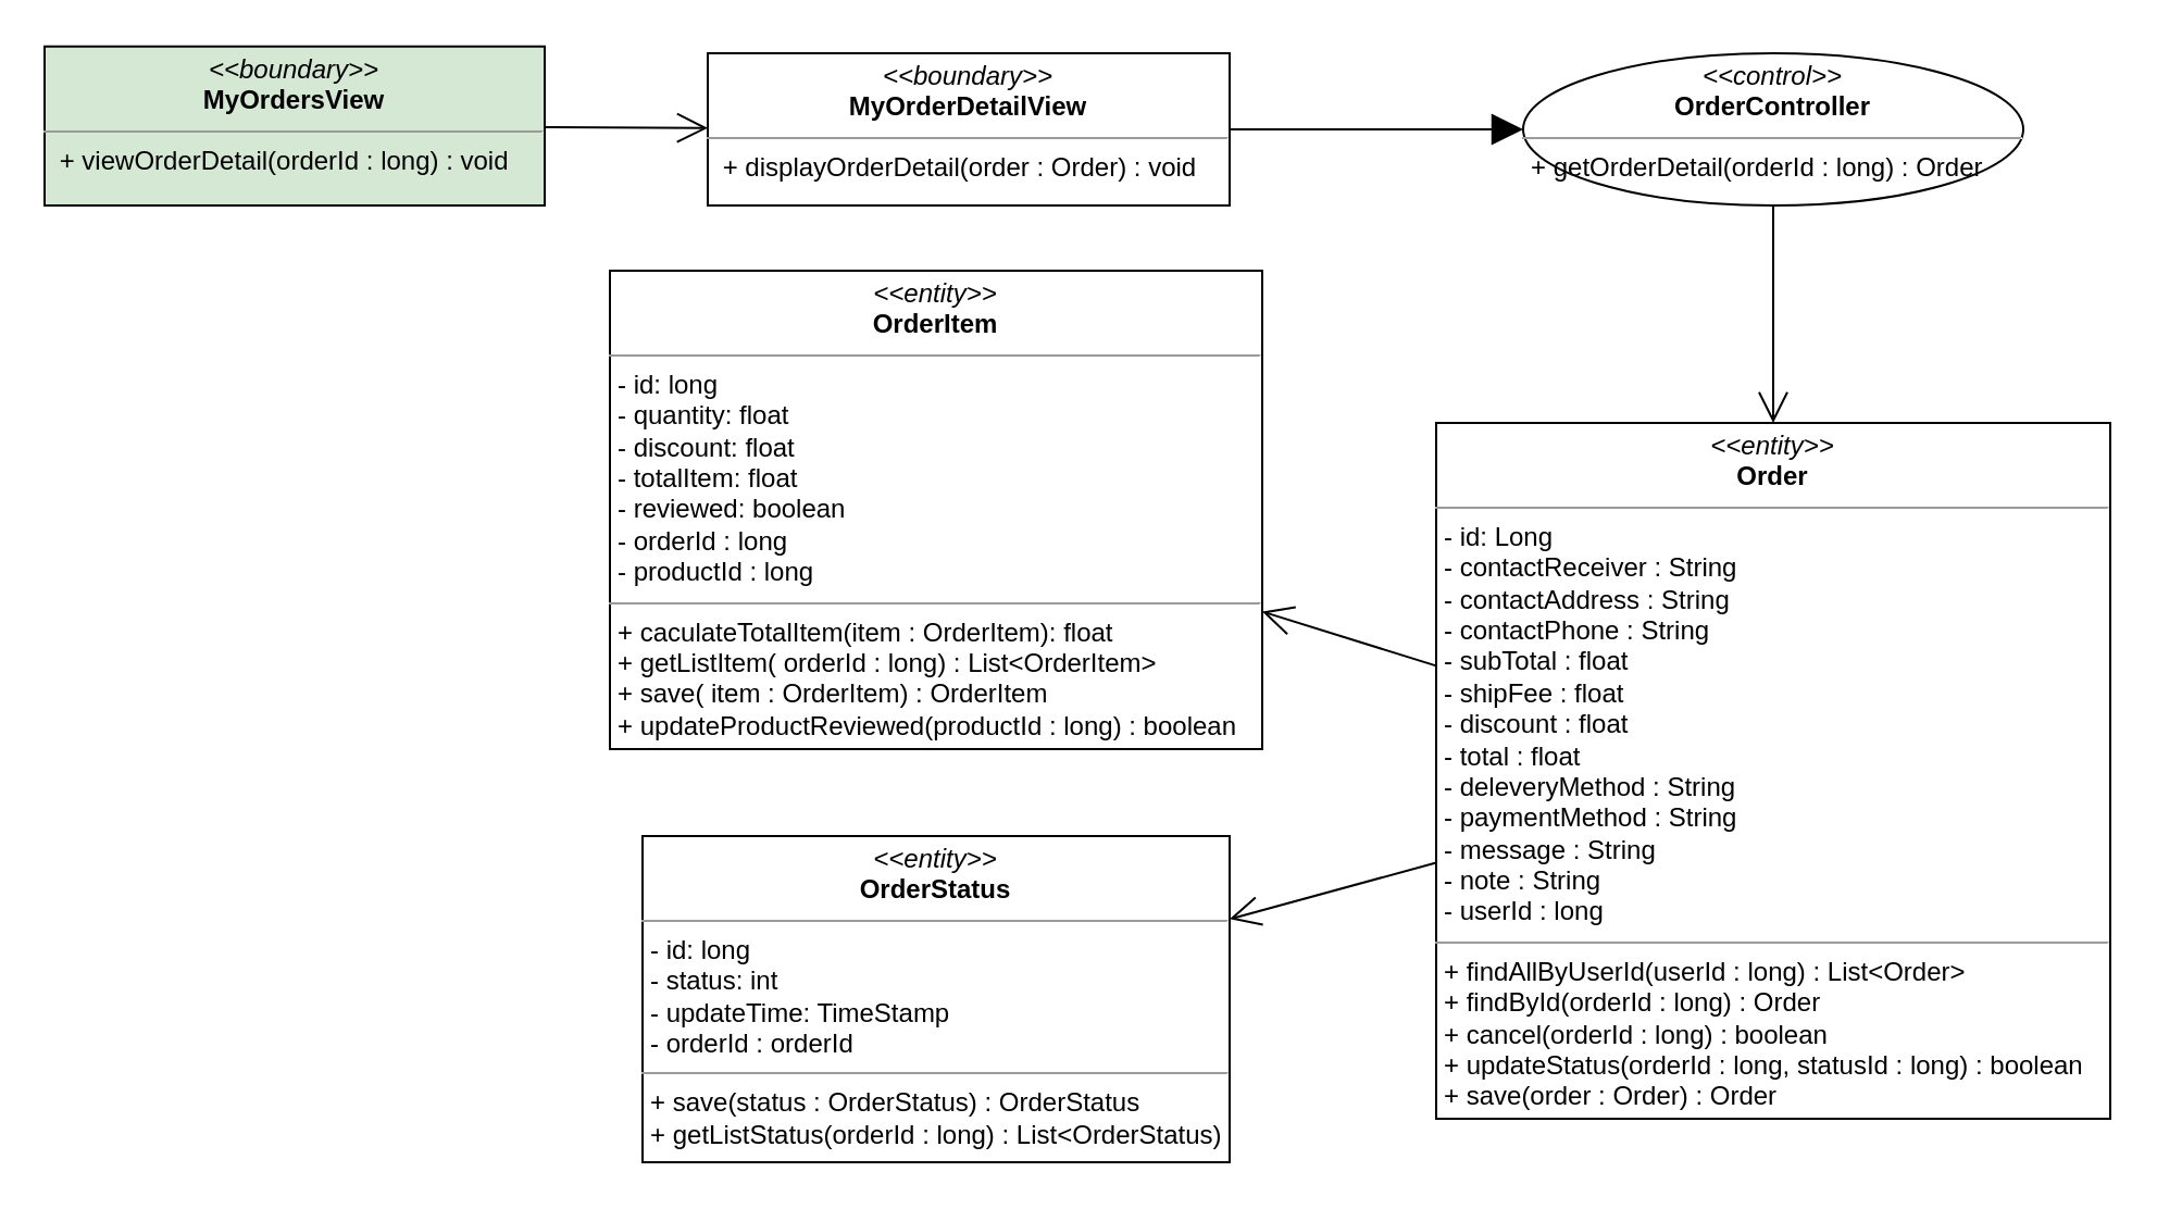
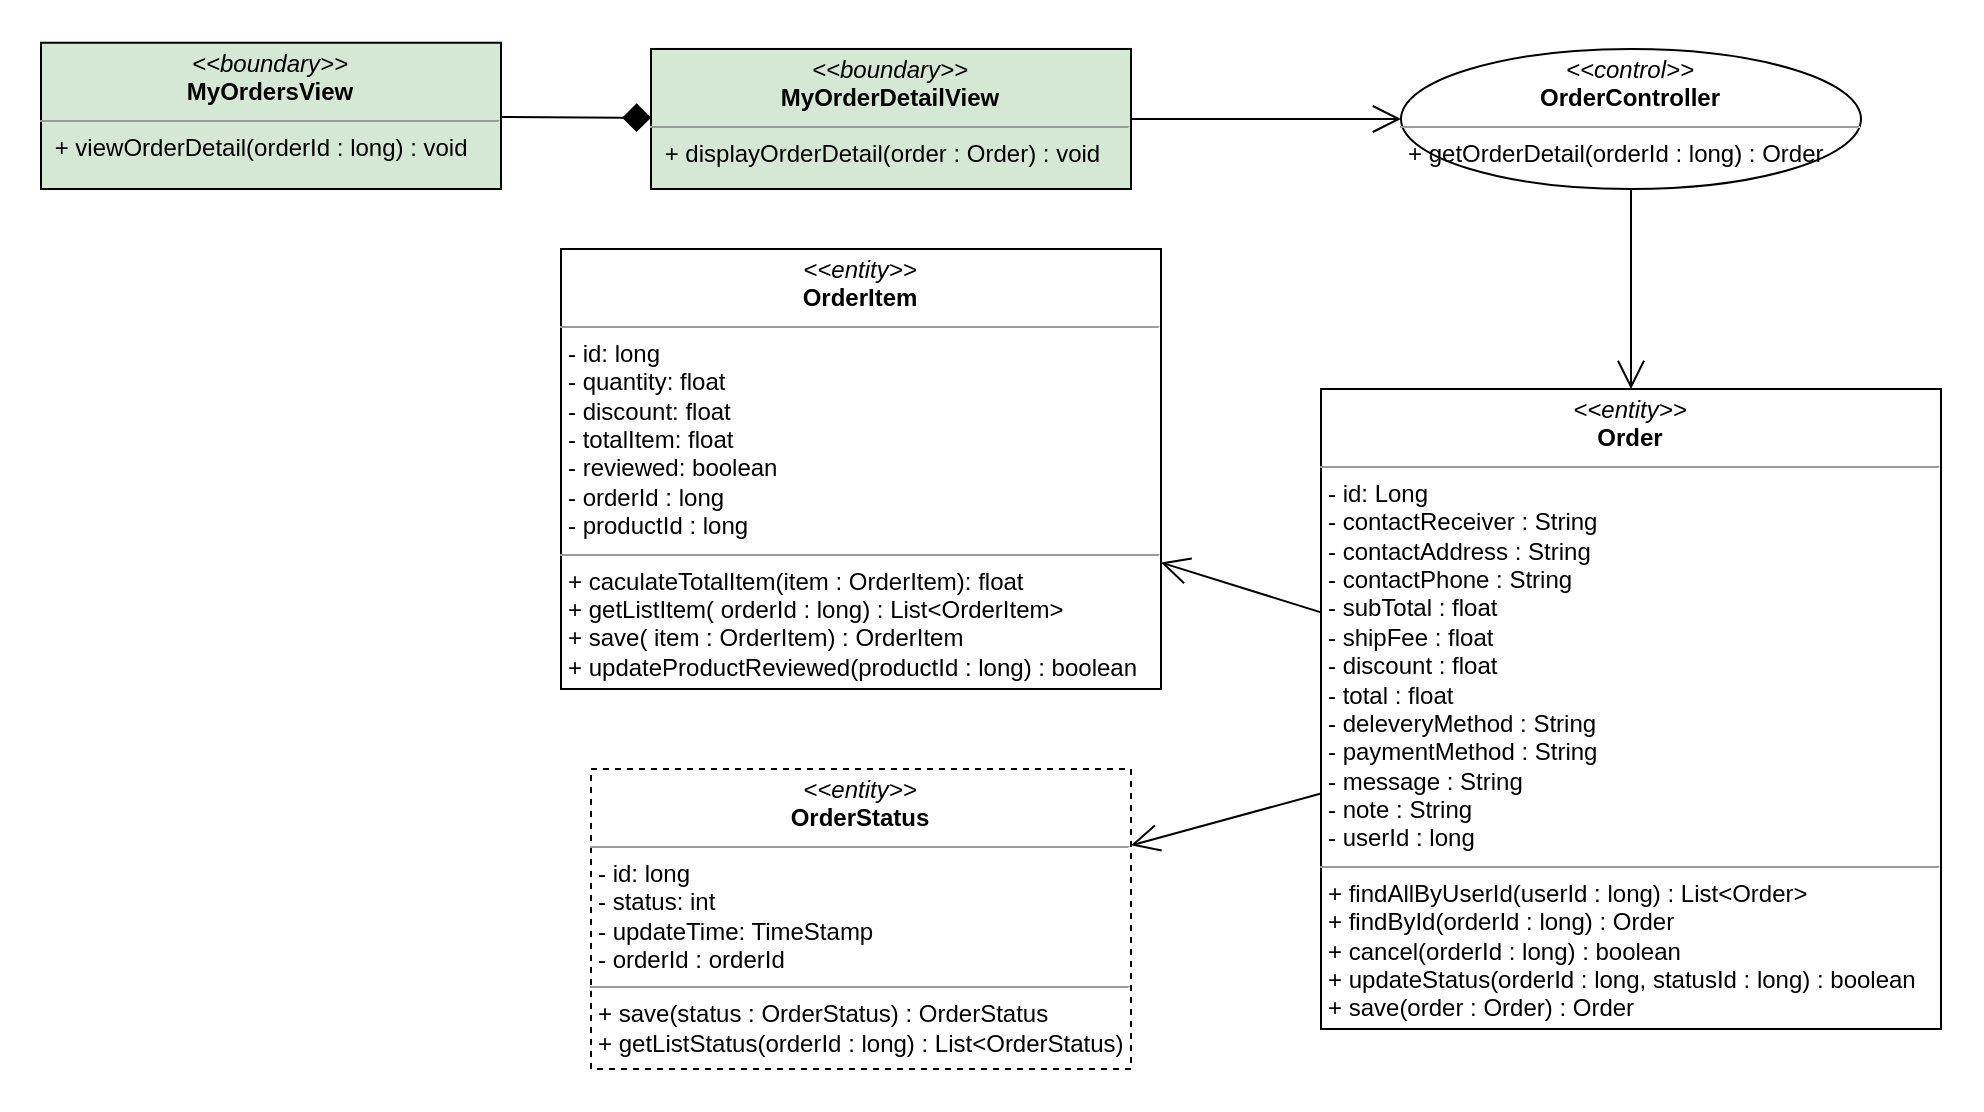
  <mxCell id="0" />
  <mxCell id="1" parent="0" />
- <mxCell id="2" value="&lt;p style=&quot;margin: 0px ; margin-top: 4px ; text-align: center&quot;&gt;&lt;i&gt;&amp;lt;&amp;lt;boundary&amp;gt;&amp;gt;&lt;/i&gt;&lt;br&gt;&lt;b&gt;MyOrderDetailView&lt;/b&gt;&lt;/p&gt;&lt;hr size=&quot;1&quot;&gt;&lt;p style=&quot;margin: 0px ; margin-left: 4px&quot;&gt;&lt;span&gt;&amp;nbsp;&lt;/span&gt;&lt;span&gt;+ displayOrderDetail(order : Order) : void&lt;/span&gt;&lt;/p&gt;" style="verticalAlign=top;align=left;overflow=fill;fontSize=12;fontFamily=Helvetica;html=1;" parent="1" vertex="1"><mxGeometry x="325" y="23.99" width="240" height="70.01" as="geometry" /></mxCell>
- <mxCell id="3" value="" style="endArrow=block;endFill=1;endSize=12;html=1;exitX=1;exitY=0.5;exitDx=0;exitDy=0;" parent="1" source="2" target="4" edge="1"><mxGeometry width="160" relative="1" as="geometry"><mxPoint x="330" y="84" as="sourcePoint" /><mxPoint x="300" y="61.5" as="targetPoint" /></mxGeometry></mxCell>
+ <mxCell id="2" value="&lt;p style=&quot;margin: 0px ; margin-top: 4px ; text-align: center&quot;&gt;&lt;i&gt;&amp;lt;&amp;lt;boundary&amp;gt;&amp;gt;&lt;/i&gt;&lt;br&gt;&lt;b&gt;MyOrderDetailView&lt;/b&gt;&lt;/p&gt;&lt;hr size=&quot;1&quot;&gt;&lt;p style=&quot;margin: 0px ; margin-left: 4px&quot;&gt;&lt;span&gt;&amp;nbsp;&lt;/span&gt;&lt;span&gt;+ displayOrderDetail(order : Order) : void&lt;/span&gt;&lt;/p&gt;" style="verticalAlign=top;align=left;overflow=fill;fontSize=12;fontFamily=Helvetica;html=1;fillColor=#d5e8d4;" parent="1" vertex="1"><mxGeometry x="325" y="23.99" width="240" height="70.01" as="geometry" /></mxCell>
+ <mxCell id="3" value="" style="endArrow=open;endFill=1;endSize=12;html=1;exitX=1;exitY=0.5;exitDx=0;exitDy=0;" parent="1" source="2" target="4" edge="1"><mxGeometry width="160" relative="1" as="geometry"><mxPoint x="330" y="84" as="sourcePoint" /><mxPoint x="300" y="61.5" as="targetPoint" /></mxGeometry></mxCell>
  <mxCell id="4" value="&lt;p style=&quot;margin: 0px ; margin-top: 4px ; text-align: center&quot;&gt;&lt;i&gt;&amp;lt;&amp;lt;control&amp;gt;&amp;gt;&lt;/i&gt;&lt;br&gt;&lt;b&gt;OrderController&lt;/b&gt;&lt;/p&gt;&lt;hr size=&quot;1&quot;&gt;&lt;p style=&quot;margin: 0px ; margin-left: 4px&quot;&gt;+ getOrderDetail(orderId : long) : Order&lt;br&gt;&lt;/p&gt;" style="ellipse;verticalAlign=top;align=left;overflow=fill;fontSize=12;fontFamily=Helvetica;html=1;" parent="1" vertex="1"><mxGeometry x="700" y="24" width="230" height="70" as="geometry" /></mxCell>
  <mxCell id="5" value="" style="endArrow=open;endFill=1;endSize=12;html=1;" parent="1" source="4" target="8" edge="1"><mxGeometry width="160" relative="1" as="geometry"><mxPoint x="690" y="54" as="sourcePoint" /><mxPoint x="575" y="62.125" as="targetPoint" /></mxGeometry></mxCell>
  <mxCell id="6" value="&lt;p style=&quot;margin: 0px ; margin-top: 4px ; text-align: center&quot;&gt;&lt;i&gt;&amp;lt;&amp;lt;entity&amp;gt;&amp;gt;&lt;/i&gt;&lt;br&gt;&lt;b&gt;OrderItem&lt;/b&gt;&lt;/p&gt;&lt;hr size=&quot;1&quot;&gt;&lt;p style=&quot;margin: 0px ; margin-left: 4px&quot;&gt;- id: long&lt;/p&gt;&lt;p style=&quot;margin: 0px ; margin-left: 4px&quot;&gt;- quantity: float&lt;br&gt;- discount: float&lt;/p&gt;&lt;p style=&quot;margin: 0px ; margin-left: 4px&quot;&gt;- totalItem: float&lt;/p&gt;&lt;p style=&quot;margin: 0px ; margin-left: 4px&quot;&gt;- reviewed: boolean&lt;/p&gt;&lt;p style=&quot;margin: 0px ; margin-left: 4px&quot;&gt;- orderId : long&lt;/p&gt;&lt;p style=&quot;margin: 0px ; margin-left: 4px&quot;&gt;- productId : long&lt;/p&gt;&lt;hr size=&quot;1&quot;&gt;&lt;p style=&quot;margin: 0px 0px 0px 4px&quot;&gt;+ caculateTotalItem(item : OrderItem): float&lt;br&gt;&lt;/p&gt;&lt;p style=&quot;margin: 0px 0px 0px 4px&quot;&gt;+ getListItem( orderId : long) : List&amp;lt;OrderItem&amp;gt;&lt;br&gt;&lt;/p&gt;&lt;p style=&quot;margin: 0px 0px 0px 4px&quot;&gt;+ save( item : OrderItem) : OrderItem&lt;/p&gt;&lt;p style=&quot;margin: 0px 0px 0px 4px&quot;&gt;+ updateProductReviewed(productId : long) : boolean&lt;/p&gt;" style="verticalAlign=top;align=left;overflow=fill;fontSize=12;fontFamily=Helvetica;html=1;" parent="1" vertex="1"><mxGeometry x="280" y="124" width="300" height="220" as="geometry" /></mxCell>
- <mxCell id="7" value="&lt;p style=&quot;margin: 0px ; margin-top: 4px ; text-align: center&quot;&gt;&lt;i&gt;&amp;lt;&amp;lt;entity&amp;gt;&amp;gt;&lt;/i&gt;&lt;br&gt;&lt;b&gt;OrderStatus&lt;/b&gt;&lt;/p&gt;&lt;hr size=&quot;1&quot;&gt;&lt;p style=&quot;margin: 0px ; margin-left: 4px&quot;&gt;- id: long&lt;/p&gt;&lt;p style=&quot;margin: 0px ; margin-left: 4px&quot;&gt;- status: int&lt;br&gt;- updateTime: TimeStamp&lt;/p&gt;&lt;p style=&quot;margin: 0px ; margin-left: 4px&quot;&gt;- orderId : orderId&lt;/p&gt;&lt;hr size=&quot;1&quot;&gt;&lt;p style=&quot;margin: 0px ; margin-left: 4px&quot;&gt;+ save(status : OrderStatus) : OrderStatus&lt;/p&gt;&lt;p style=&quot;margin: 0px ; margin-left: 4px&quot;&gt;+ getListStatus(orderId : long) : List&amp;lt;OrderStatus)&lt;/p&gt;" style="verticalAlign=top;align=left;overflow=fill;fontSize=12;fontFamily=Helvetica;html=1;" parent="1" vertex="1"><mxGeometry x="295" y="384" width="270" height="150" as="geometry" /></mxCell>
+ <mxCell id="7" value="&lt;p style=&quot;margin: 0px ; margin-top: 4px ; text-align: center&quot;&gt;&lt;i&gt;&amp;lt;&amp;lt;entity&amp;gt;&amp;gt;&lt;/i&gt;&lt;br&gt;&lt;b&gt;OrderStatus&lt;/b&gt;&lt;/p&gt;&lt;hr size=&quot;1&quot;&gt;&lt;p style=&quot;margin: 0px ; margin-left: 4px&quot;&gt;- id: long&lt;/p&gt;&lt;p style=&quot;margin: 0px ; margin-left: 4px&quot;&gt;- status: int&lt;br&gt;- updateTime: TimeStamp&lt;/p&gt;&lt;p style=&quot;margin: 0px ; margin-left: 4px&quot;&gt;- orderId : orderId&lt;/p&gt;&lt;hr size=&quot;1&quot;&gt;&lt;p style=&quot;margin: 0px ; margin-left: 4px&quot;&gt;+ save(status : OrderStatus) : OrderStatus&lt;/p&gt;&lt;p style=&quot;margin: 0px ; margin-left: 4px&quot;&gt;+ getListStatus(orderId : long) : List&amp;lt;OrderStatus)&lt;/p&gt;" style="verticalAlign=top;align=left;overflow=fill;fontSize=12;fontFamily=Helvetica;html=1;dashed=1;" parent="1" vertex="1"><mxGeometry x="295" y="384" width="270" height="150" as="geometry" /></mxCell>
  <mxCell id="8" value="&lt;p style=&quot;margin: 0px ; margin-top: 4px ; text-align: center&quot;&gt;&lt;i&gt;&amp;lt;&amp;lt;entity&amp;gt;&amp;gt;&lt;/i&gt;&lt;br&gt;&lt;b&gt;Order&lt;/b&gt;&lt;/p&gt;&lt;hr size=&quot;1&quot;&gt;&lt;p style=&quot;margin: 0px ; margin-left: 4px&quot;&gt;- id: Long&lt;/p&gt;&lt;p style=&quot;margin: 0px ; margin-left: 4px&quot;&gt;- contactReceiver : String&lt;/p&gt;&lt;p style=&quot;margin: 0px ; margin-left: 4px&quot;&gt;- contactAddress : String&lt;/p&gt;&lt;p style=&quot;margin: 0px ; margin-left: 4px&quot;&gt;- contactPhone : String&lt;/p&gt;&lt;p style=&quot;margin: 0px 0px 0px 4px&quot;&gt;- subTotal : float&lt;/p&gt;&lt;p style=&quot;margin: 0px 0px 0px 4px&quot;&gt;- shipFee : float&lt;/p&gt;&lt;p style=&quot;margin: 0px 0px 0px 4px&quot;&gt;- discount : float&lt;/p&gt;&lt;p style=&quot;margin: 0px 0px 0px 4px&quot;&gt;- total : float&lt;/p&gt;&lt;p style=&quot;margin: 0px 0px 0px 4px&quot;&gt;- deleveryMethod : String&lt;/p&gt;&lt;p style=&quot;margin: 0px 0px 0px 4px&quot;&gt;- paymentMethod : String&lt;/p&gt;&lt;p style=&quot;margin: 0px 0px 0px 4px&quot;&gt;- message : String&lt;/p&gt;&lt;p style=&quot;margin: 0px 0px 0px 4px&quot;&gt;- note : String&lt;/p&gt;&lt;p style=&quot;margin: 0px 0px 0px 4px&quot;&gt;- userId : long&lt;/p&gt;&lt;hr size=&quot;1&quot;&gt;&lt;p style=&quot;margin: 0px 0px 0px 4px&quot;&gt;+ findAllByUserId(userId : long) : List&amp;lt;Order&amp;gt;&lt;/p&gt;&lt;p style=&quot;margin: 0px 0px 0px 4px&quot;&gt;+ findById(orderId : long) : Order&lt;br&gt;&lt;/p&gt;&lt;p style=&quot;margin: 0px 0px 0px 4px&quot;&gt;+ cancel(orderId : long) : boolean&lt;br&gt;&lt;/p&gt;&lt;p style=&quot;margin: 0px 0px 0px 4px&quot;&gt;+ updateStatus(orderId : long, statusId : long) : boolean&lt;/p&gt;&lt;p style=&quot;margin: 0px 0px 0px 4px&quot;&gt;+ save(order : Order) : Order&lt;/p&gt;" style="verticalAlign=top;align=left;overflow=fill;fontSize=12;fontFamily=Helvetica;html=1;" parent="1" vertex="1"><mxGeometry x="660" y="194" width="310" height="320" as="geometry" /></mxCell>
  <mxCell id="9" value="&lt;p style=&quot;margin: 0px ; margin-top: 4px ; text-align: center&quot;&gt;&lt;i&gt;&amp;lt;&amp;lt;boundary&amp;gt;&amp;gt;&lt;/i&gt;&lt;br&gt;&lt;b&gt;MyOrdersView&lt;/b&gt;&lt;/p&gt;&lt;hr size=&quot;1&quot;&gt;&lt;p style=&quot;margin: 0px ; margin-left: 4px&quot;&gt;&lt;span&gt;&amp;nbsp;&lt;/span&gt;&lt;span&gt;+ viewOrderDetail(orderId : long) : void&lt;/span&gt;&lt;/p&gt;" style="verticalAlign=top;align=left;overflow=fill;fontSize=12;fontFamily=Helvetica;html=1;fillColor=#d5e8d4;" parent="1" vertex="1"><mxGeometry y="20.87" width="230" height="73.13" as="geometry" x="20" /></mxCell>
- <mxCell id="10" value="" style="endArrow=open;endFill=1;endSize=12;html=1;" parent="1" source="9" target="2" edge="1"><mxGeometry width="160" relative="1" as="geometry"><mxPoint x="500" y="54" as="sourcePoint" /><mxPoint x="660" y="54" as="targetPoint" /></mxGeometry></mxCell>
+ <mxCell id="10" value="" style="endArrow=diamond;endFill=1;endSize=12;html=1;" parent="1" source="9" target="2" edge="1"><mxGeometry width="160" relative="1" as="geometry"><mxPoint x="500" y="54" as="sourcePoint" /><mxPoint x="660" y="54" as="targetPoint" /></mxGeometry></mxCell>
  <mxCell id="11" value="" style="endArrow=open;endFill=1;endSize=12;html=1;" parent="1" source="8" target="7" edge="1"><mxGeometry width="160" relative="1" as="geometry"><mxPoint x="940" y="54" as="sourcePoint" /><mxPoint x="1100" y="54" as="targetPoint" /></mxGeometry></mxCell>
  <mxCell id="12" value="" style="endArrow=open;endFill=1;endSize=12;html=1;" parent="1" source="8" target="6" edge="1"><mxGeometry width="160" relative="1" as="geometry"><mxPoint x="1260" y="54" as="sourcePoint" /><mxPoint x="1390" y="44" as="targetPoint" /></mxGeometry></mxCell>
